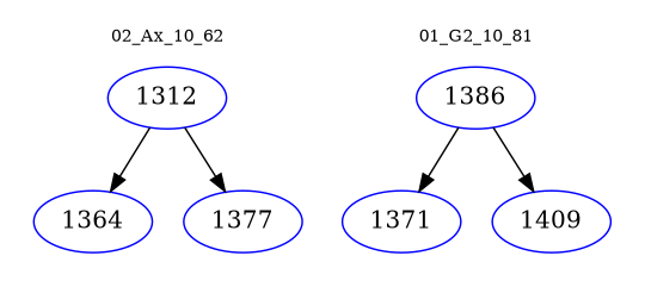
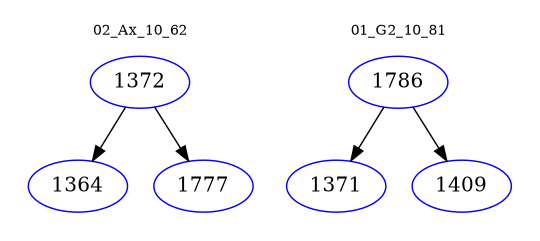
  digraph {
    node [color=blue]
    edge [color=black]
-   n1 [label=1312]
+   n1 [label=1372]
    n2 [label=1364]
-   n3 [label=1377]
-   n4 [label=1386]
+   n3 [label=1777]
+   n4 [label=1786]
    n5 [label=1371]
    n6 [label=1409]
    subgraph cluster_1 {
      color=white
      fontsize=10
      label="02_Ax_10_62"
      n1
      n2
      n3
    }
    subgraph cluster_2 {
      color=white
      fontsize=10
      label="01_G2_10_81"
      n4
      n5
      n6
    }
    n1 -> n2
    n1 -> n3
    n4 -> n5
    n4 -> n6
  }
